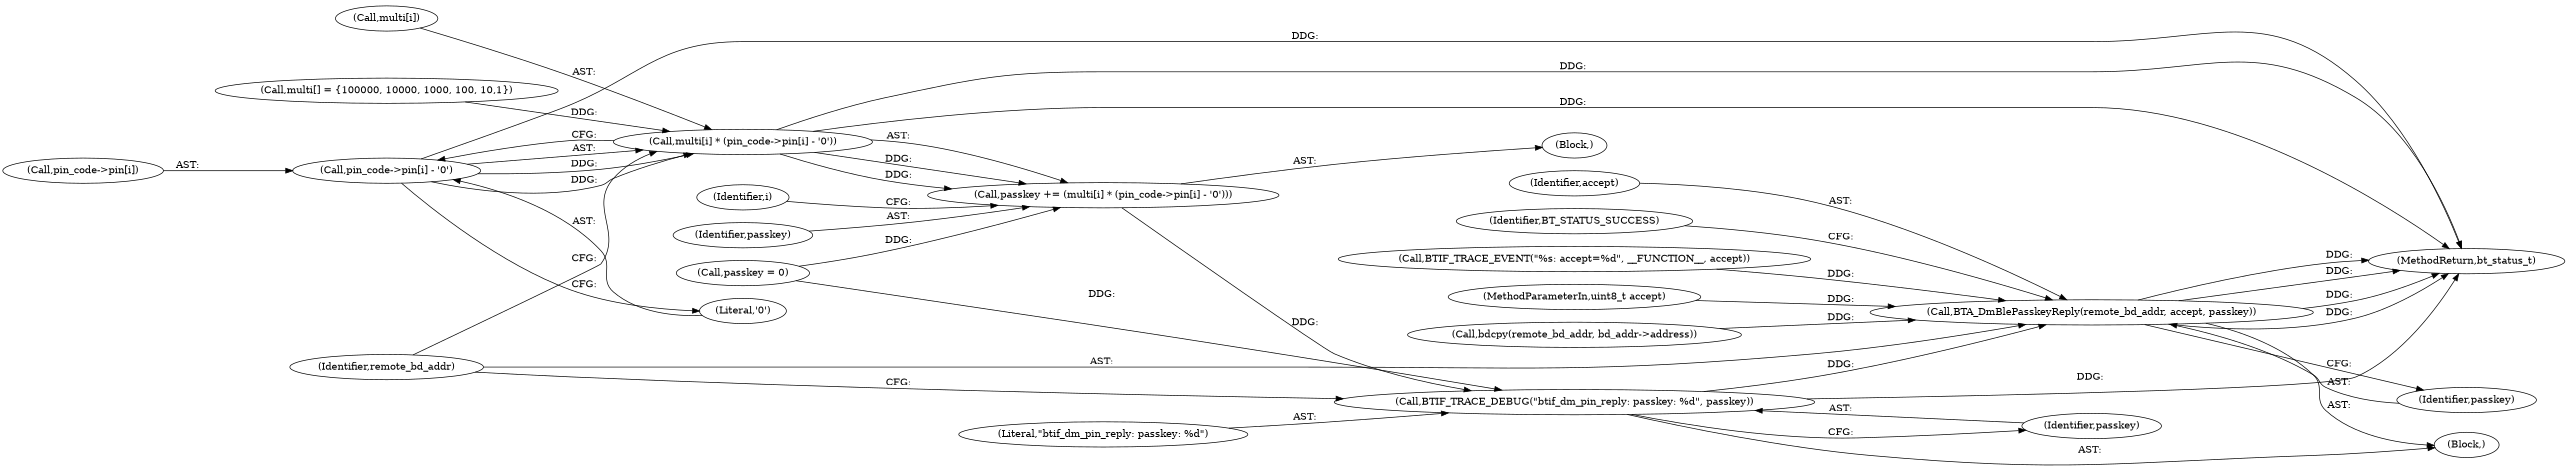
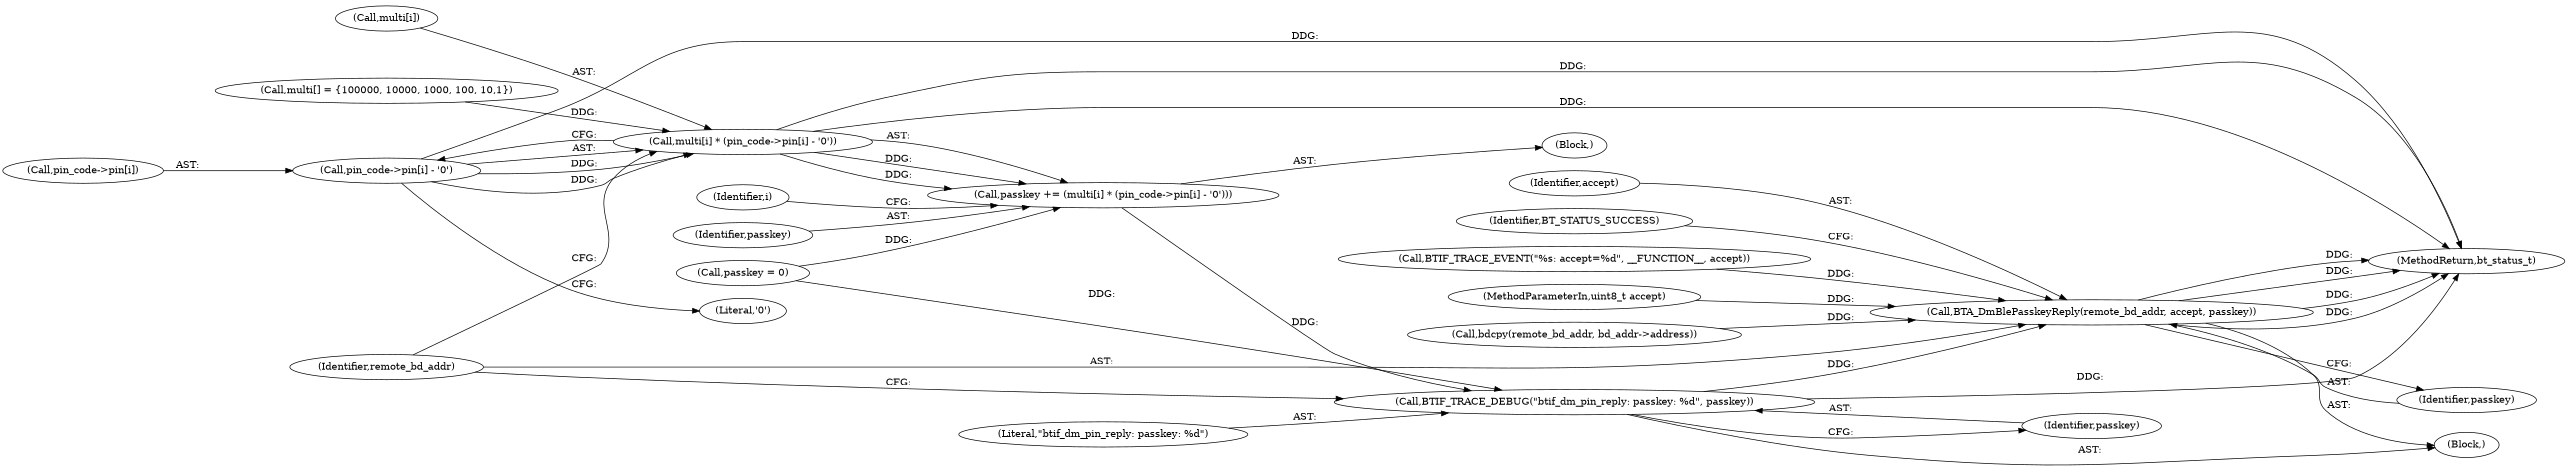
  digraph {
    rankdir=LR
    n1 [label="(Call,pin_code->pin[i] - '0')"]
    n2 [label="(Call,multi[i] * (pin_code->pin[i] - '0'))"]
    n3 [label="(Literal,'0')"]
    n4 [label="(MethodReturn,bt_status_t)"]
    n5 [label="(Call,passkey += (multi[i] * (pin_code->pin[i] - '0')))"]
    n6 [label="(Call,BTIF_TRACE_DEBUG(\"btif_dm_pin_reply: passkey: %d\", passkey))"]
    n7 [label="(Block,)"]
    n8 [label="(Call,BTA_DmBlePasskeyReply(remote_bd_addr, accept, passkey))"]
    n9 [label="(Block,)"]
    n10 [label="(Identifier,passkey)"]
    n11 [label="(Identifier,passkey)"]
    n12 [label="(Call,multi[i])"]
    n13 [label="(Call,multi[] = {100000, 10000, 1000, 100, 10,1})"]
    n14 [label="(Identifier,i)"]
    n15 [label="(Identifier,remote_bd_addr)"]
    n16 [label="(Identifier,accept)"]
    n17 [label="(Identifier,passkey)"]
    n18 [label="(Call,passkey = 0)"]
    n19 [label="(Literal,\"btif_dm_pin_reply: passkey: %d\")"]
    n20 [label="(Call,pin_code->pin[i])"]
    n21 [label="(Identifier,BT_STATUS_SUCCESS)"]
    n22 [label="(Call,BTIF_TRACE_EVENT(\"%s: accept=%d\", __FUNCTION__, accept))"]
    n23 [label="(MethodParameterIn,uint8_t accept)"]
    n24 [label="(Call,bdcpy(remote_bd_addr, bd_addr->address))"]
    n1 -> n2 [label="AST: "]
    n1 -> n2 [label="DDG: "]
    n1 -> n2 [label="DDG: "]
    n1 -> n3 [label="CFG: "]
    n1 -> n4 [label="DDG: "]
    n2 -> n1 [label="CFG: "]
    n2 -> n4 [label="DDG: "]
    n2 -> n4 [label="DDG: "]
    n2 -> n5 [label="AST: "]
    n2 -> n5 [label="DDG: "]
    n2 -> n5 [label="DDG: "]
-   n3 -> n1 [label="AST: "]
    n5 -> n6 [label="DDG: "]
    n5 -> n7 [label="AST: "]
    n6 -> n4 [label="DDG: "]
    n6 -> n8 [label="DDG: "]
    n6 -> n9 [label="AST: "]
    n6 -> n10 [label="CFG: "]
    n8 -> n4 [label="DDG: "]
    n8 -> n4 [label="DDG: "]
    n8 -> n4 [label="DDG: "]
    n8 -> n4 [label="DDG: "]
    n8 -> n9 [label="AST: "]
    n8 -> n11 [label="CFG: "]
    n10 -> n6 [label="AST: "]
    n11 -> n8 [label="AST: "]
    n12 -> n2 [label="AST: "]
    n13 -> n2 [label="DDG: "]
    n14 -> n5 [label="CFG: "]
    n15 -> n2 [label="CFG: "]
    n15 -> n6 [label="CFG: "]
    n15 -> n8 [label="AST: "]
    n16 -> n8 [label="AST: "]
    n17 -> n5 [label="AST: "]
    n18 -> n5 [label="DDG: "]
    n18 -> n6 [label="DDG: "]
    n19 -> n6 [label="AST: "]
    n20 -> n1 [label="AST: "]
    n21 -> n8 [label="CFG: "]
    n22 -> n8 [label="DDG: "]
    n23 -> n8 [label="DDG: "]
    n24 -> n8 [label="DDG: "]
  }
